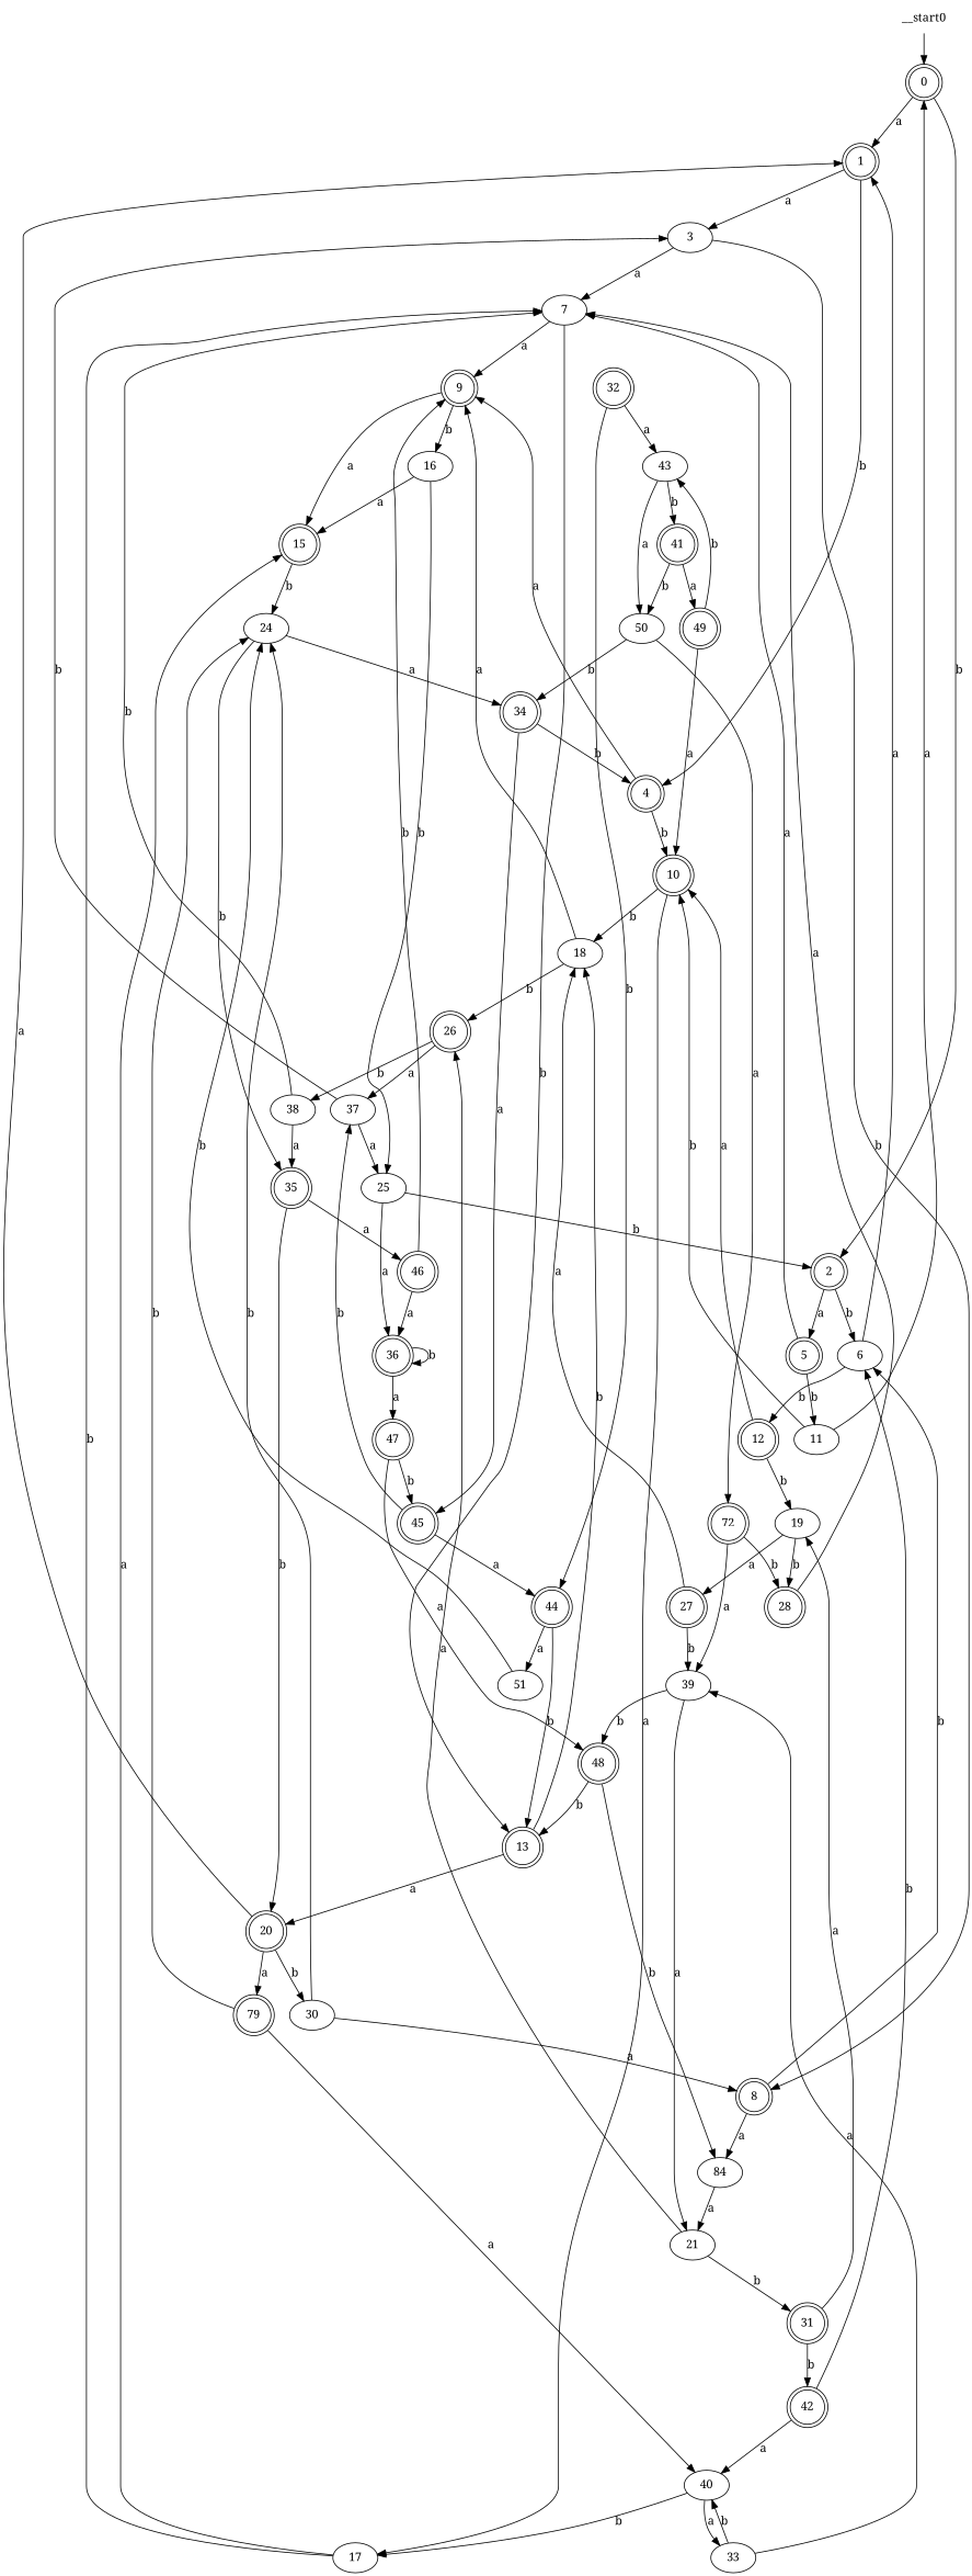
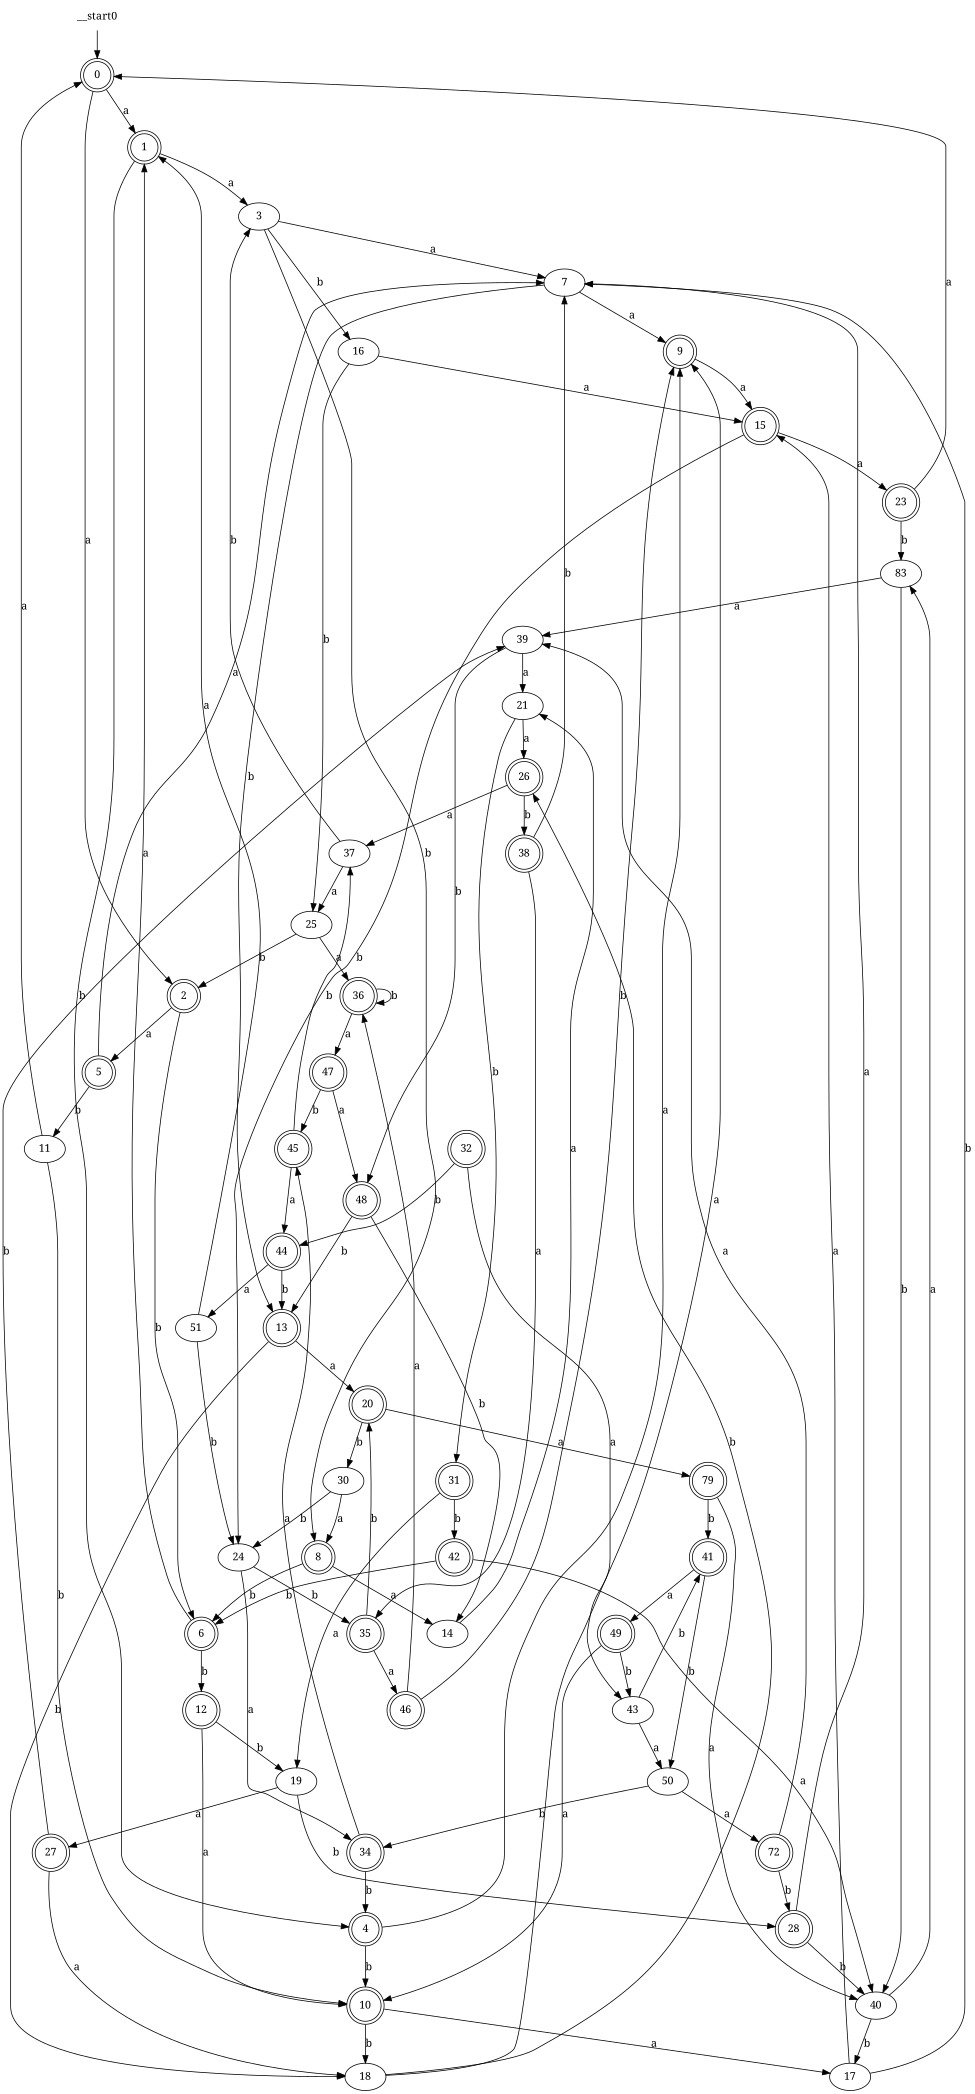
  digraph {
    fontname="Noto Serif"
    node [fontname="Noto Serif" shape=doublecircle]
    edge [fontname="Noto Serif"]
    __start0 [shape=none]
    0
    1
    2
    3 [shape=""]
    4
    5
-   6 [shape=ellipse]
+   6
    7 [shape=""]
    8
    9
    10
    11 [shape=""]
    12
    13
-   14 [label=84 shape=""]
+   14 [shape=""]
    15
    16 [shape=""]
    17 [shape=""]
    18 [shape=""]
    19 [shape=""]
    20
    21 [shape=""]
+   23
    24 [shape=""]
    25 [shape=""]
    26
    27
    28
    n30 [label=79]
    30 [shape=""]
    31
-   33 [shape=""]
+   33 [label=83 shape=""]
    34
    35
    36
    37 [shape=""]
-   38 [shape=""]
+   38
    39 [shape=""]
    40 [shape=""]
    41
    42
    43 [shape=""]
    32
    44
    45
    46
    47
    48
    49
    50 [shape=""]
    51 [shape=""]
    n53 [label=72]
    __start0 -> 0
    0 -> 1 [label=a]
-   0 -> 2 [label=b]
+   0 -> 2 [label=a]
    1 -> 3 [label=a]
    1 -> 4 [label=b]
    2 -> 5 [label=a]
    2 -> 6 [label=b]
    3 -> 7 [label=a]
    3 -> 8 [label=b]
    4 -> 9 [label=a]
    4 -> 10 [label=b]
    5 -> 7 [label=a]
    5 -> 11 [label=b]
    6 -> 1 [label=a]
    6 -> 12 [label=b]
    7 -> 9 [label=a]
    7 -> 13 [label=b]
    8 -> 6 [label=b]
    8 -> 14 [label=a]
    9 -> 15 [label=a]
-   9 -> 16 [label=b]
+   3 -> 16 [label=b]
    10 -> 17 [label=a]
    10 -> 18 [label=b]
    11 -> 0 [label=a]
    11 -> 10 [label=b]
    12 -> 10 [label=a]
    12 -> 19 [label=b]
    13 -> 18 [label=b]
    13 -> 20 [label=a]
    14 -> 21 [label=a]
+   15 -> 23 [label=a]
    15 -> 24 [label=b]
    16 -> 15 [label=a]
    16 -> 25 [label=b]
    17 -> 7 [label=b]
    17 -> 15 [label=a]
    18 -> 9 [label=a]
    18 -> 26 [label=b]
    19 -> 27 [label=a]
    19 -> 28 [label=b]
    20 -> n30 [label=a]
    20 -> 30 [label=b]
    21 -> 26 [label=a]
    21 -> 31 [label=b]
+   23 -> 0 [label=a]
+   23 -> 33 [label=b]
    24 -> 34 [label=a]
    24 -> 35 [label=b]
    25 -> 2 [label=b]
    25 -> 36 [label=a]
    26 -> 37 [label=a]
    26 -> 38 [label=b]
    27 -> 18 [label=a]
    27 -> 39 [label=b]
    28 -> 7 [label=a]
+   28 -> 40 [label=b]
    n30 -> 40 [label=a]
-   n30 -> 24 [label=b]
+   n30 -> 41 [label=b]
    30 -> 8 [label=a]
    30 -> 24 [label=b]
    31 -> 19 [label=a]
    31 -> 42 [label=b]
    33 -> 39 [label=a]
    33 -> 40 [label=b]
    34 -> 4 [label=b]
    34 -> 45 [label=a]
    35 -> 20 [label=b]
    35 -> 46 [label=a]
    36 -> 36 [label=b]
    36 -> 47 [label=a]
    37 -> 3 [label=b]
    37 -> 25 [label=a]
    38 -> 7 [label=b]
    38 -> 35 [label=a]
    39 -> 21 [label=a]
    39 -> 48 [label=b]
    40 -> 17 [label=b]
    40 -> 33 [label=a]
    41 -> 49 [label=a]
    41 -> 50 [label=b]
    42 -> 6 [label=b]
    42 -> 40 [label=a]
    43 -> 41 [label=b]
    43 -> 50 [label=a]
    32 -> 43 [label=a]
    32 -> 44 [label=b]
    44 -> 13 [label=b]
    44 -> 51 [label=a]
    45 -> 37 [label=b]
    45 -> 44 [label=a]
    46 -> 9 [label=b]
    46 -> 36 [label=a]
    47 -> 45 [label=b]
    47 -> 48 [label=a]
    48 -> 13 [label=b]
    48 -> 14 [label=b]
    49 -> 10 [label=a]
    49 -> 43 [label=b]
    50 -> 34 [label=b]
    50 -> n53 [label=a]
-   20 -> 1 [label=a]
+   51 -> 1 [label=a]
    51 -> 24 [label=b]
    n53 -> 28 [label=b]
    n53 -> 39 [label=a]
  }
